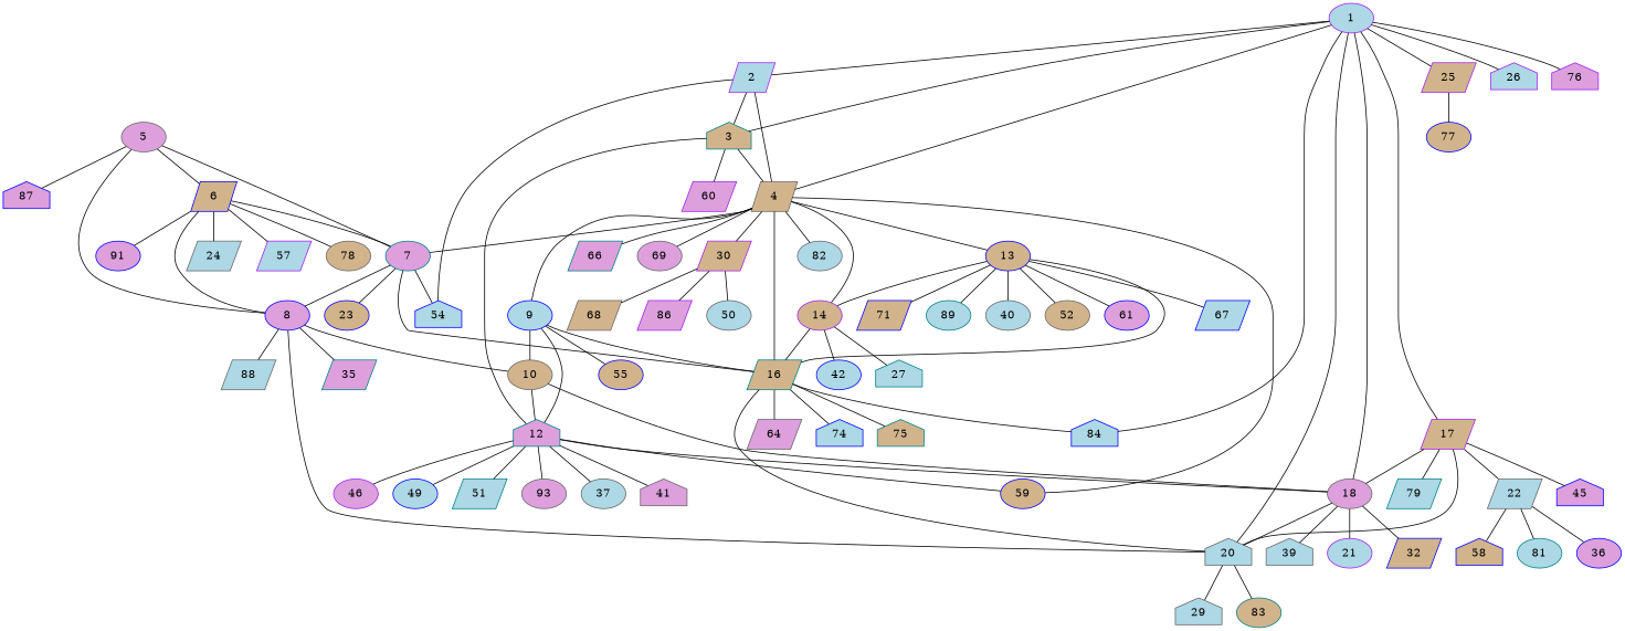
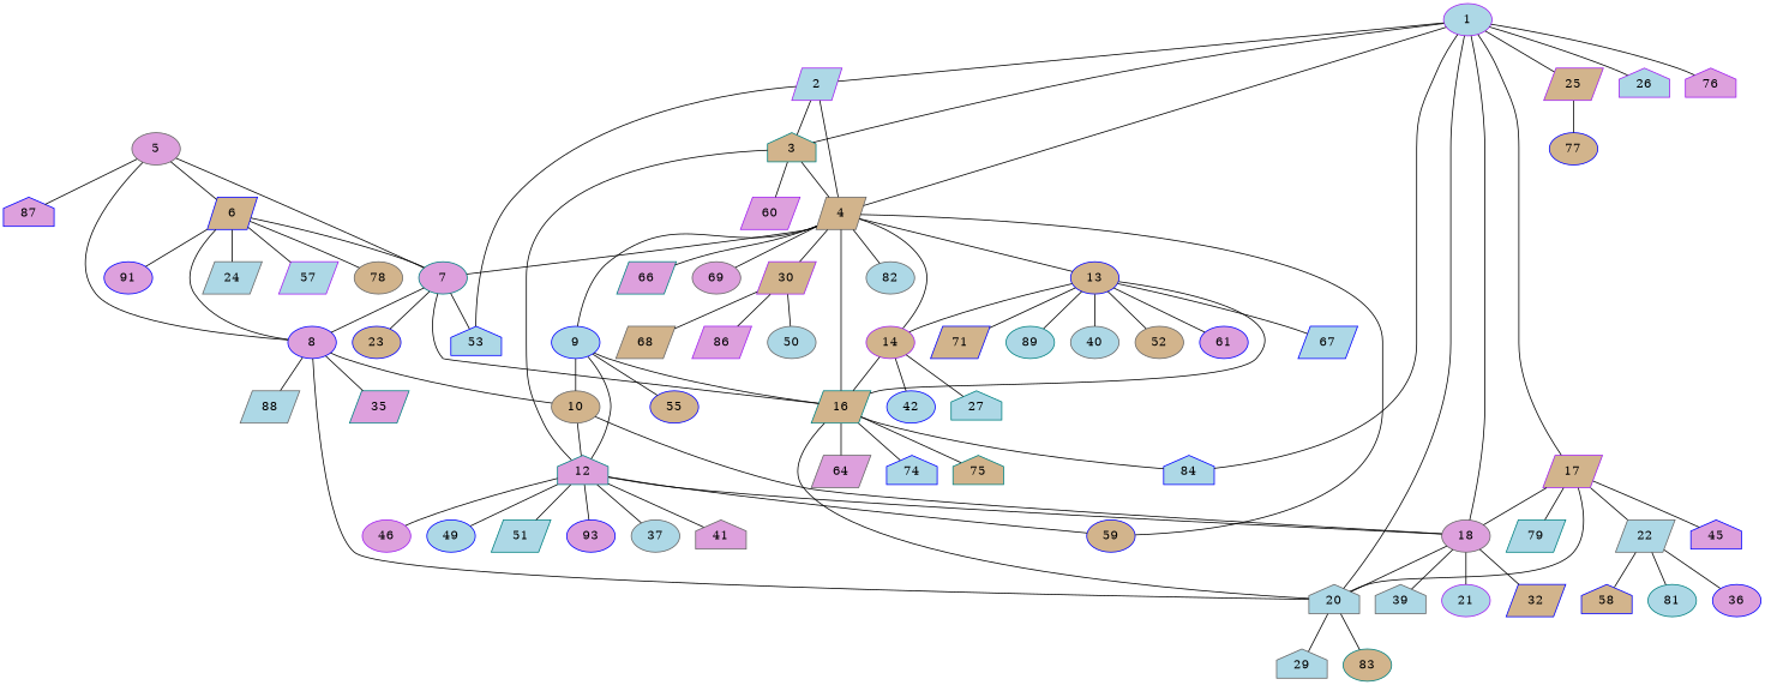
  graph {
    node [color=blue fillcolor=lightblue shape=ellipse style=filled]
    1 [color=purple super="+19"]
    2 [color=purple shape=parallelogram super="+63"]
    3 [color=teal fillcolor=tan shape=house super="+80"]
    4 [color=gray40 fillcolor=tan shape=parallelogram super="+15"]
    17 [color=purple fillcolor=tan shape=parallelogram super="+44"]
    18 [color=gray40 fillcolor=plum super="+92"]
    20 [color=gray40 shape=house super="+34"]
    25 [color=purple fillcolor=tan shape=parallelogram]
    26 [color=purple shape=house]
    76 [color=purple fillcolor=plum shape=house]
    84 [shape=house]
-   54 [shape=house super="+73"]
+   54 [shape=house super="+73" label=53]
    12 [color=teal fillcolor=plum shape=house super="+85"]
    n14 [color=purple fillcolor=plum label=60 shape=parallelogram]
    7 [color=teal fillcolor=plum super="+72"]
    9 [super="+28"]
    13 [fillcolor=tan super="+33"]
    14 [color=purple fillcolor=tan super="+31"]
    16 [color=teal fillcolor=tan shape=parallelogram super="+65"]
    30 [color=purple fillcolor=tan shape=parallelogram super="+62"]
    59 [fillcolor=tan]
    66 [color=teal fillcolor=plum shape=parallelogram]
    69 [color=gray40 fillcolor=plum]
    82 [color=gray40]
    22 [color=gray40 shape=parallelogram super="+38"]
    45 [fillcolor=plum shape=house]
    79 [color=teal shape=parallelogram]
    21 [color=purple]
    32 [fillcolor=tan shape=parallelogram]
    39 [color=gray40 shape=house]
    29 [color=gray40 shape=house]
    83 [color=teal fillcolor=tan]
    77 [fillcolor=tan]
    37 [color=gray40 super="+43"]
    41 [color=gray40 fillcolor=plum shape=house]
    46 [color=purple fillcolor=plum super="+48"]
    49
    51 [color=teal shape=parallelogram]
-   93 [color=gray40 fillcolor=plum]
+   93 [fillcolor=plum]
    8 [fillcolor=plum super="+60"]
    23 [fillcolor=tan]
    10 [color=gray40 fillcolor=tan super="+11"]
    55 [fillcolor=tan]
    40 [color=gray40]
    52 [color=gray40 fillcolor=tan super="+90"]
    61 [fillcolor=plum]
    67 [shape=parallelogram]
    71 [fillcolor=tan shape=parallelogram]
    89 [color=teal super="+94"]
    27 [color=teal shape=house]
    42
    64 [color=gray40 fillcolor=plum shape=parallelogram]
    74 [shape=house]
    75 [color=teal fillcolor=tan shape=house]
    50 [color=gray40]
    68 [color=gray40 fillcolor=tan shape=parallelogram]
    86 [color=purple fillcolor=plum shape=parallelogram]
    5 [color=gray40 fillcolor=plum super="+56"]
    6 [fillcolor=tan shape=parallelogram super="+53"]
    87 [fillcolor=plum shape=house]
    24 [color=gray40 shape=parallelogram]
    57 [color=purple shape=parallelogram]
    78 [color=gray40 fillcolor=tan]
    91 [fillcolor=plum]
    35 [color=teal fillcolor=plum shape=parallelogram]
    88 [color=gray40 shape=parallelogram]
    36 [fillcolor=plum]
    58 [fillcolor=tan shape=house]
    81 [color=teal]
    1 -- 2
    1 -- 3
    1 -- 4
    1 -- 17
    1 -- 18
    1 -- 20
    1 -- 25
    1 -- 26
    1 -- 76
    1 -- 84
    2 -- 3
    2 -- 4
    2 -- 54
    3 -- 4
    3 -- 12
    3 -- n14
    4 -- 7
    4 -- 9
    4 -- 13
    4 -- 14
    4 -- 16
    4 -- 30
    4 -- 59
    4 -- 66
    4 -- 69
    4 -- 82
    17 -- 18
    17 -- 20
    17 -- 22
    17 -- 45
    17 -- 79
    18 -- 20
    18 -- 21
    18 -- 32
    18 -- 39
    20 -- 29
    20 -- 83
    25 -- 77
    12 -- 18
    12 -- 59
    12 -- 37
    12 -- 41
    12 -- 46
    12 -- 49
    12 -- 51
    12 -- 93
    7 -- 54
    7 -- 16
    7 -- 8
    7 -- 23
    9 -- 12
    9 -- 16
    9 -- 10 [weight=2]
    9 -- 55
    13 -- 14
    13 -- 16
    13 -- 40
    13 -- 52
    13 -- 61
    13 -- 67
    13 -- 71
    13 -- 89
    14 -- 16
    14 -- 27
    14 -- 42
    16 -- 20
    16 -- 84
    16 -- 64
    16 -- 74
    16 -- 75
    30 -- 50
    30 -- 68
    30 -- 86
    22 -- 36
    22 -- 58
    22 -- 81
    8 -- 20
    8 -- 10
    8 -- 35
    8 -- 88
    10 -- 18
    10 -- 12 [weight=2]
    5 -- 7
    5 -- 8
    5 -- 6
    5 -- 87
    6 -- 7
    6 -- 8
    6 -- 24
    6 -- 57
    6 -- 78
    6 -- 91
  }
